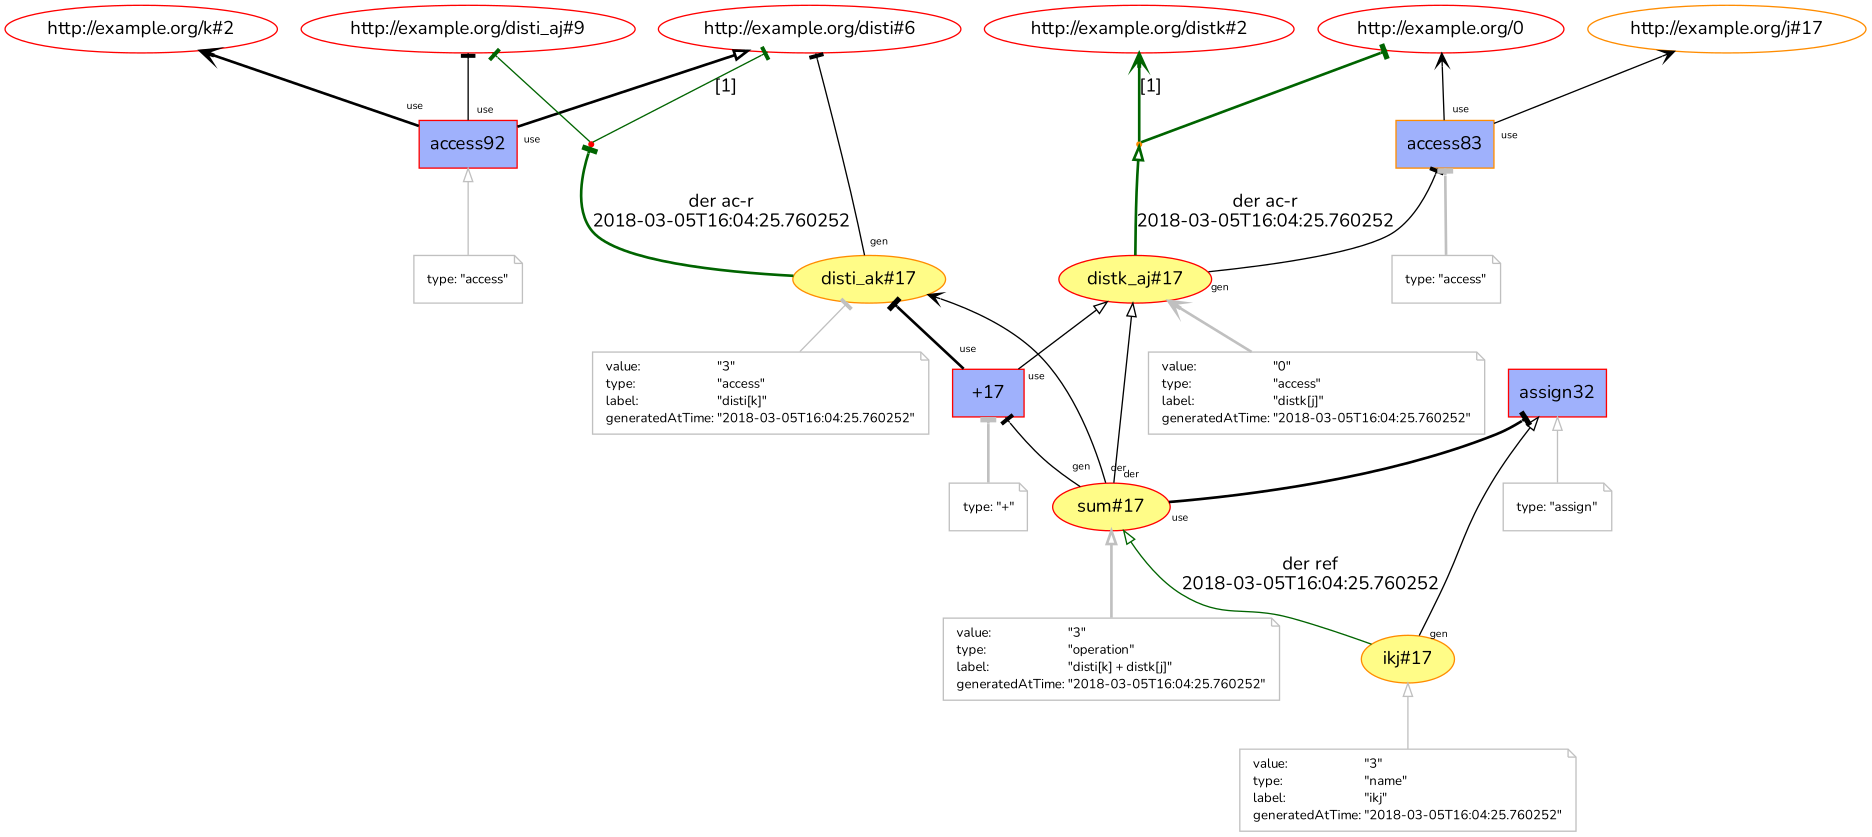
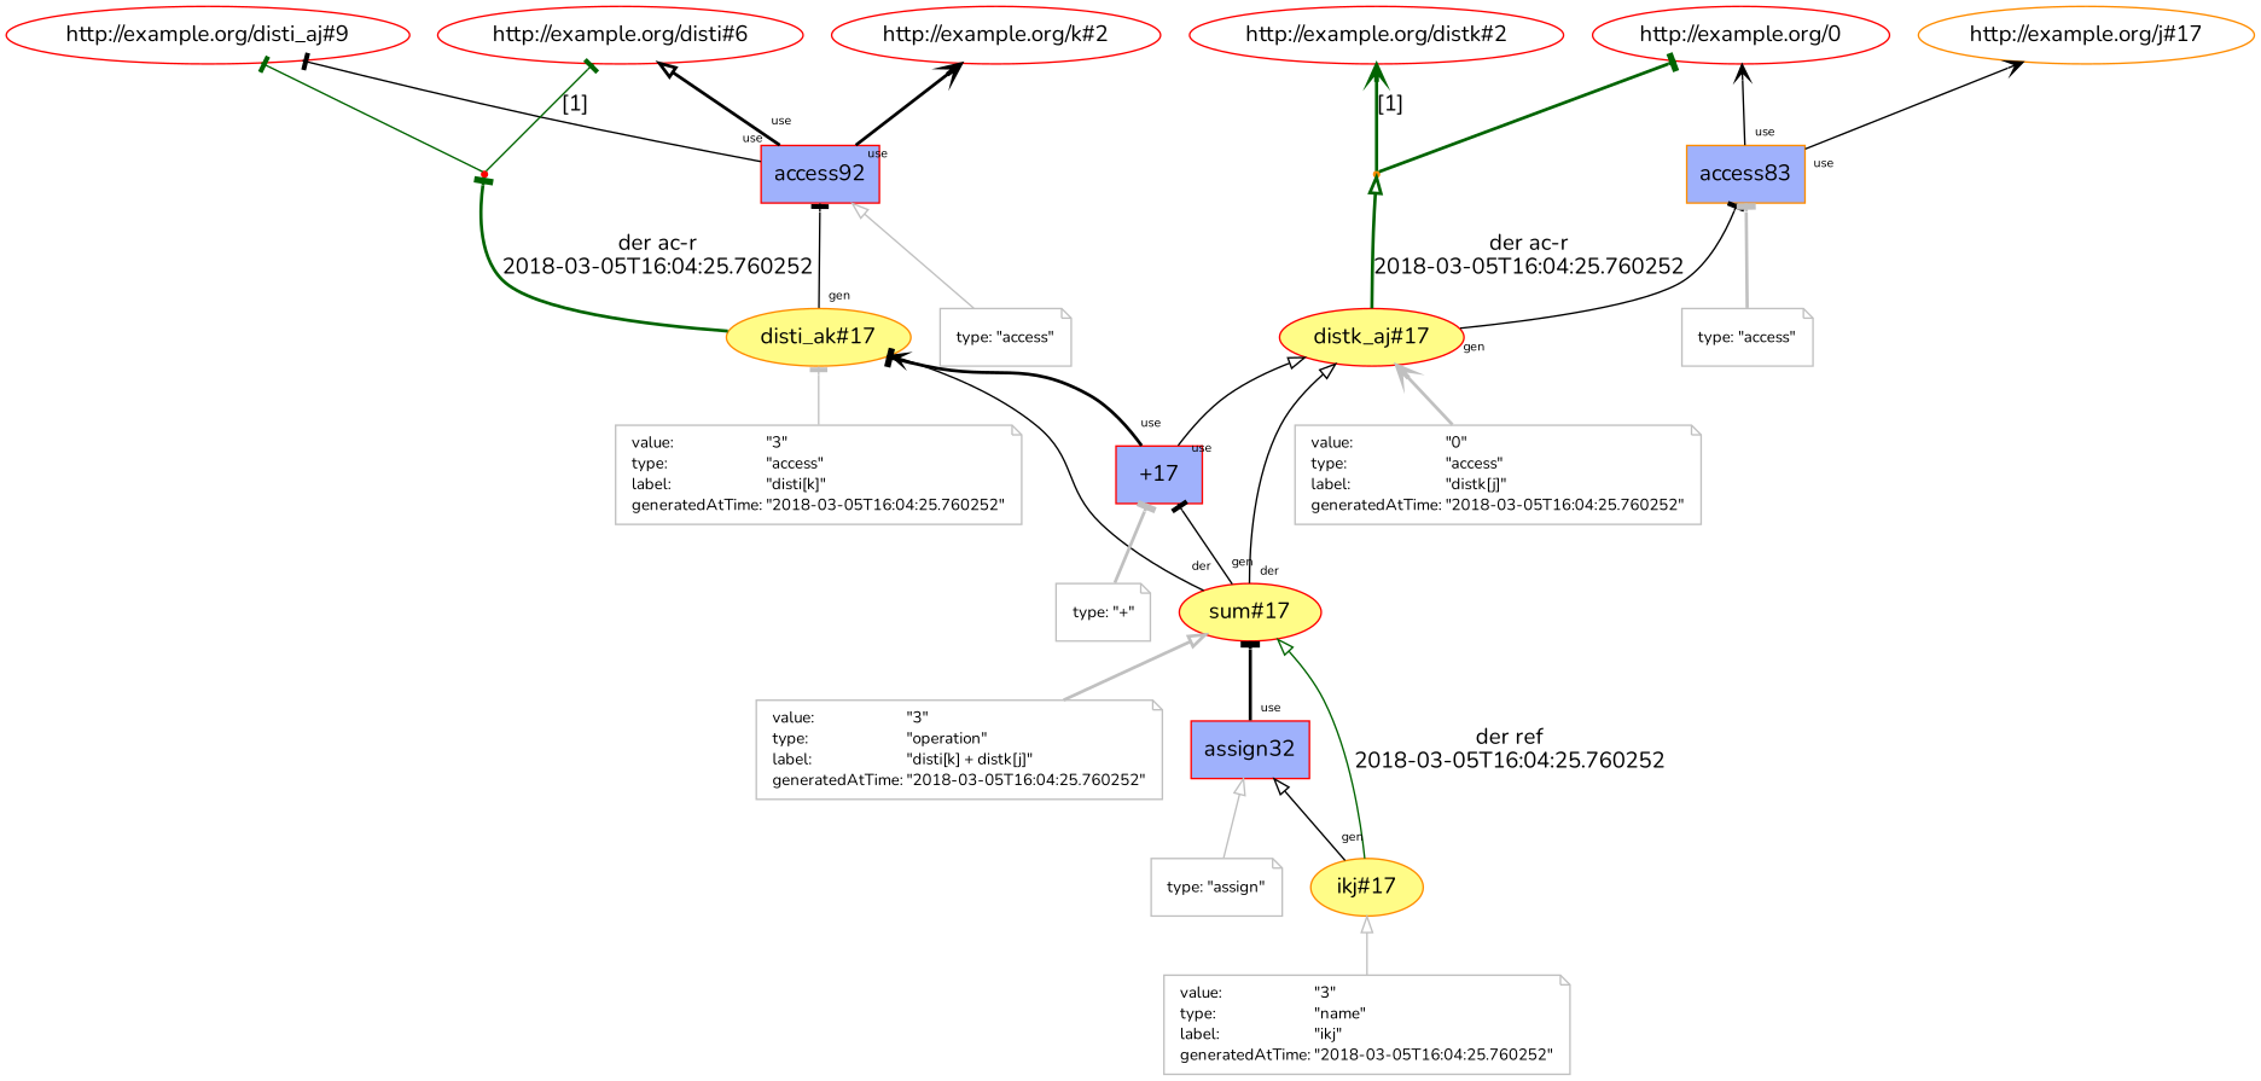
  digraph {
    fontname=Nunito
    rankdir=BT
    node [color=red fontname=Nunito]
    edge [arrowhead=tee fontname=Nunito labelangle=60.0 labeldistance=1.5 labelfontsize=8 rotation=20 style=solid]
    n1 [color=darkorange fillcolor="#FFFC87" label="disti_ak#17" style=filled]
    n2 [fillcolor="#9FB1FC" label=access92 shape=polygon sides=4 style=filled]
    bn0 [shape=point]
    "http://example.org/disti_aj#9"
    "http://example.org/disti#6"
    "http://example.org/k#2"
    n7 [color=gray fontcolor=black fontsize=10 label=<<TABLE cellpadding="0" border="0"> 	<TR> 	    <TD align="left">value:</TD> 	    <TD align="left">&quot;3&quot;</TD> 	</TR> 	<TR> 	    <TD align="left">type:</TD> 	    <TD align="left">&quot;access&quot;</TD> 	</TR> 	<TR> 	    <TD align="left">label:</TD> 	    <TD align="left">&quot;disti[k]&quot;</TD> 	</TR> 	<TR> 	    <TD align="left">generatedAtTime:</TD> 	    <TD align="left">&quot;2018-03-05T16:04:25.760252&quot;</TD> 	</TR> </TABLE>> shape=note]
    n8 [color=gray fontcolor=black fontsize=10 label=<<TABLE cellpadding="0" border="0"> 	<TR> 	    <TD align="left">type:</TD> 	    <TD align="left">&quot;access&quot;</TD> 	</TR> </TABLE>> shape=note]
    n9 [fillcolor="#FFFC87" label="distk_aj#17" style=filled]
    n10 [color=darkorange fillcolor="#9FB1FC" label=access83 shape=polygon sides=4 style=filled]
    bn1 [color=darkorange shape=point]
    "http://example.org/0"
    "http://example.org/j#17" [color=darkorange]
    "http://example.org/distk#2"
    n15 [color=gray fontcolor=black fontsize=10 label=<<TABLE cellpadding="0" border="0"> 	<TR> 	    <TD align="left">value:</TD> 	    <TD align="left">&quot;0&quot;</TD> 	</TR> 	<TR> 	    <TD align="left">type:</TD> 	    <TD align="left">&quot;access&quot;</TD> 	</TR> 	<TR> 	    <TD align="left">label:</TD> 	    <TD align="left">&quot;distk[j]&quot;</TD> 	</TR> 	<TR> 	    <TD align="left">generatedAtTime:</TD> 	    <TD align="left">&quot;2018-03-05T16:04:25.760252&quot;</TD> 	</TR> </TABLE>> shape=note]
    n16 [color=gray fontcolor=black fontsize=10 label=<<TABLE cellpadding="0" border="0"> 	<TR> 	    <TD align="left">type:</TD> 	    <TD align="left">&quot;access&quot;</TD> 	</TR> </TABLE>> shape=note]
    n17 [fillcolor="#FFFC87" label="sum#17" style=filled]
    n18 [fillcolor="#9FB1FC" label="+17" shape=polygon sides=4 style=filled]
    n19 [color=gray fontcolor=black fontsize=10 label=<<TABLE cellpadding="0" border="0"> 	<TR> 	    <TD align="left">value:</TD> 	    <TD align="left">&quot;3&quot;</TD> 	</TR> 	<TR> 	    <TD align="left">type:</TD> 	    <TD align="left">&quot;operation&quot;</TD> 	</TR> 	<TR> 	    <TD align="left">label:</TD> 	    <TD align="left">&quot;disti[k] + distk[j]&quot;</TD> 	</TR> 	<TR> 	    <TD align="left">generatedAtTime:</TD> 	    <TD align="left">&quot;2018-03-05T16:04:25.760252&quot;</TD> 	</TR> </TABLE>> shape=note]
    n20 [color=gray fontcolor=black fontsize=10 label=<<TABLE cellpadding="0" border="0"> 	<TR> 	    <TD align="left">type:</TD> 	    <TD align="left">&quot;+&quot;</TD> 	</TR> </TABLE>> shape=note]
    n21 [color=darkorange fillcolor="#FFFC87" label="ikj#17" style=filled]
    n22 [fillcolor="#9FB1FC" label=assign32 shape=polygon sides=4 style=filled]
    n23 [color=gray fontcolor=black fontsize=10 label=<<TABLE cellpadding="0" border="0"> 	<TR> 	    <TD align="left">value:</TD> 	    <TD align="left">&quot;3&quot;</TD> 	</TR> 	<TR> 	    <TD align="left">type:</TD> 	    <TD align="left">&quot;name&quot;</TD> 	</TR> 	<TR> 	    <TD align="left">label:</TD> 	    <TD align="left">&quot;ikj&quot;</TD> 	</TR> 	<TR> 	    <TD align="left">generatedAtTime:</TD> 	    <TD align="left">&quot;2018-03-05T16:04:25.760252&quot;</TD> 	</TR> </TABLE>> shape=note]
    n24 [color=gray fontcolor=black fontsize=10 label=<<TABLE cellpadding="0" border="0"> 	<TR> 	    <TD align="left">type:</TD> 	    <TD align="left">&quot;assign&quot;</TD> 	</TR> </TABLE>> shape=note]
-   n1 -> "http://example.org/disti#6" [taillabel=gen]
+   n1 -> n2 [taillabel=gen]
    n1 -> bn0 [color=darkgreen label="der ac-r\n2018-03-05T16:04:25.760252" style=bold labelangle="" labeldistance="" labelfontsize="" rotation=""]
    n2 -> "http://example.org/disti_aj#9" [taillabel=use]
    n2 -> "http://example.org/disti#6" [arrowhead=onormal style=bold taillabel=use]
    n2 -> "http://example.org/k#2" [arrowhead=vee style=bold taillabel=use]
    bn0 -> "http://example.org/disti_aj#9" [color=darkgreen labelangle="" labeldistance="" labelfontsize="" rotation=""]
    bn0 -> "http://example.org/disti#6" [color=darkgreen label="[1]"]
    n7 -> n1 [color=gray labelangle="" labeldistance="" labelfontsize="" rotation=""]
    n8 -> n2 [arrowhead=onormal color=gray labelangle="" labeldistance="" labelfontsize="" rotation=""]
    n9 -> n10 [taillabel=gen]
    n9 -> bn1 [arrowhead=onormal color=darkgreen label="der ac-r\n2018-03-05T16:04:25.760252" style=bold labelangle="" labeldistance="" labelfontsize="" rotation=""]
    n10 -> "http://example.org/0" [arrowhead=vee taillabel=use]
    n10 -> "http://example.org/j#17" [arrowhead=vee taillabel=use]
    bn1 -> "http://example.org/0" [color=darkgreen style=bold labelangle="" labeldistance="" labelfontsize="" rotation=""]
    bn1 -> "http://example.org/distk#2" [arrowhead=vee color=darkgreen label="[1]" style=bold]
    n15 -> n9 [arrowhead=vee color=gray style=bold labelangle="" labeldistance="" labelfontsize="" rotation=""]
    n16 -> n10 [color=gray style=bold labelangle="" labeldistance="" labelfontsize="" rotation=""]
    n17 -> n1 [arrowhead=vee taillabel=der]
    n17 -> n9 [arrowhead=onormal taillabel=der]
    n17 -> n18 [taillabel=gen]
    n18 -> n1 [style=bold taillabel=use]
    n18 -> n9 [arrowhead=onormal taillabel=use]
    n19 -> n17 [arrowhead=onormal color=gray style=bold labelangle="" labeldistance="" labelfontsize="" rotation=""]
    n20 -> n18 [color=gray style=bold labelangle="" labeldistance="" labelfontsize="" rotation=""]
    n21 -> n17 [arrowhead=onormal color=darkgreen label="der ref\n2018-03-05T16:04:25.760252"]
    n21 -> n22 [arrowhead=onormal taillabel=gen]
-   n17 -> n22 [style=bold taillabel=use]
+   n22 -> n17 [style=bold taillabel=use]
    n23 -> n21 [arrowhead=onormal color=gray labelangle="" labeldistance="" labelfontsize="" rotation=""]
    n24 -> n22 [arrowhead=onormal color=gray labelangle="" labeldistance="" labelfontsize="" rotation=""]
  }
